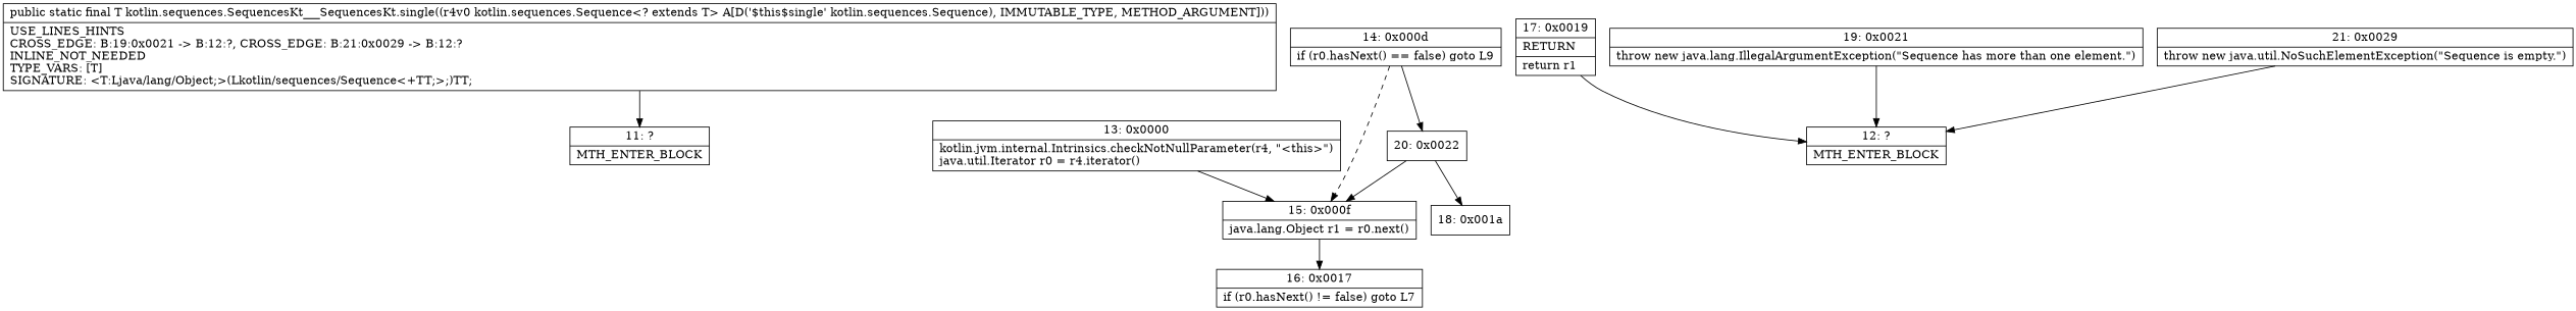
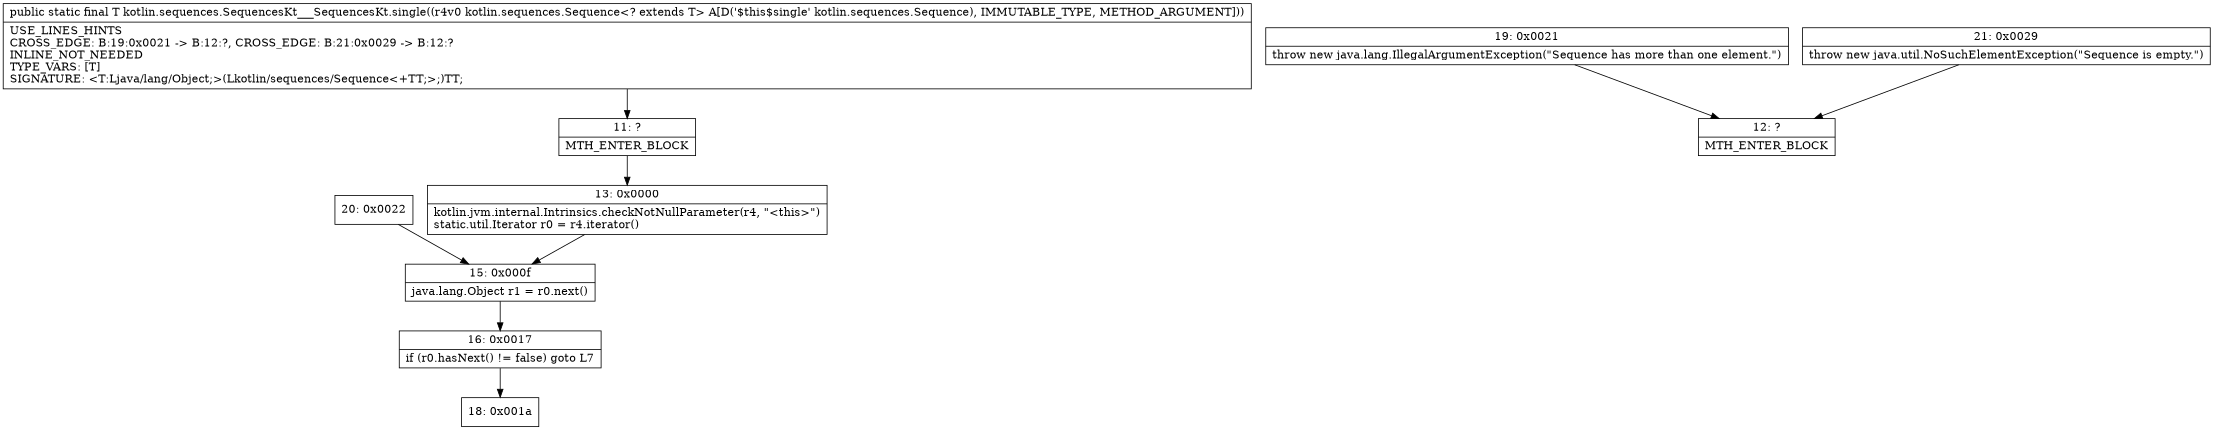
  digraph {
    node [shape=record]
    n1 [label="{11\:\ ?|MTH_ENTER_BLOCK\l}"]
-   n2 [label="{13\:\ 0x0000|kotlin.jvm.internal.Intrinsics.checkNotNullParameter(r4, \"\<this\>\")\ljava.util.Iterator r0 = r4.iterator()\l}"]
+   n2 [label="{13\:\ 0x0000|kotlin.jvm.internal.Intrinsics.checkNotNullParameter(r4, \"\<this\>\")\lstatic.util.Iterator r0 = r4.iterator()\l}"]
    n3 [label="{15\:\ 0x000f|java.lang.Object r1 = r0.next()\l}"]
-   n4 [label="{14\:\ 0x000d|if (r0.hasNext() == false) goto L9\l}"]
    n5 [label="{20\:\ 0x0022}"]
    n6 [label="{16\:\ 0x0017|if (r0.hasNext() != false) goto L7\l}"]
    n7 [label="{18\:\ 0x001a}"]
-   n8 [label="{17\:\ 0x0019|RETURN\l|return r1\l}"]
    n9 [label="{12\:\ ?|MTH_ENTER_BLOCK\l}"]
    n10 [label="{19\:\ 0x0021|throw new java.lang.IllegalArgumentException(\"Sequence has more than one element.\")\l}"]
    n11 [label="{21\:\ 0x0029|throw new java.util.NoSuchElementException(\"Sequence is empty.\")\l}"]
    n12 [label="{public static final T kotlin.sequences.SequencesKt___SequencesKt.single((r4v0 kotlin.sequences.Sequence\<? extends T\> A[D('$this$single' kotlin.sequences.Sequence), IMMUTABLE_TYPE, METHOD_ARGUMENT]))  | USE_LINES_HINTS\lCROSS_EDGE: B:19:0x0021 \-\> B:12:?, CROSS_EDGE: B:21:0x0029 \-\> B:12:?\lINLINE_NOT_NEEDED\lTYPE_VARS: [T]\lSIGNATURE: \<T:Ljava\/lang\/Object;\>(Lkotlin\/sequences\/Sequence\<+TT;\>;)TT;\l}"]
+   n1 -> n2
    n2 -> n3
    n3 -> n6
-   n4 -> n3 [style=dashed]
-   n4 -> n5
    n5 -> n3
-   n5 -> n7
-   n8 -> n9
+   n6 -> n7
    n10 -> n9
    n11 -> n9
    n12 -> n1
  }
